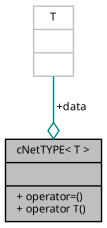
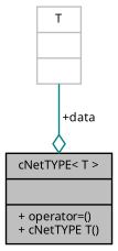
  digraph {
    node [fontname=Sans fontsize=8 shape=record style=filled]
-   n1 [color=black fillcolor=grey75 fontcolor=black height=0.2 label="{cNetTYPE\< T \>\n||+ operator=()\l+ operator T()\l}" width=0.4]
+   n1 [color=black fillcolor=grey75 fontcolor=black height=0.2 label="{cNetTYPE\< T \>\n||+ operator=()\l+ cNetTYPE T()\l}" width=0.4]
    n2 [color=grey75 fillcolor=white height=0.2 label="{T\n||}" width=0.4]
    n2 -> n1 [arrowhead=odiamond color=teal fontname=Sans fontsize=8 label=" +data" labelfontname=Sans labelfontsize=8 style=solid]
  }
